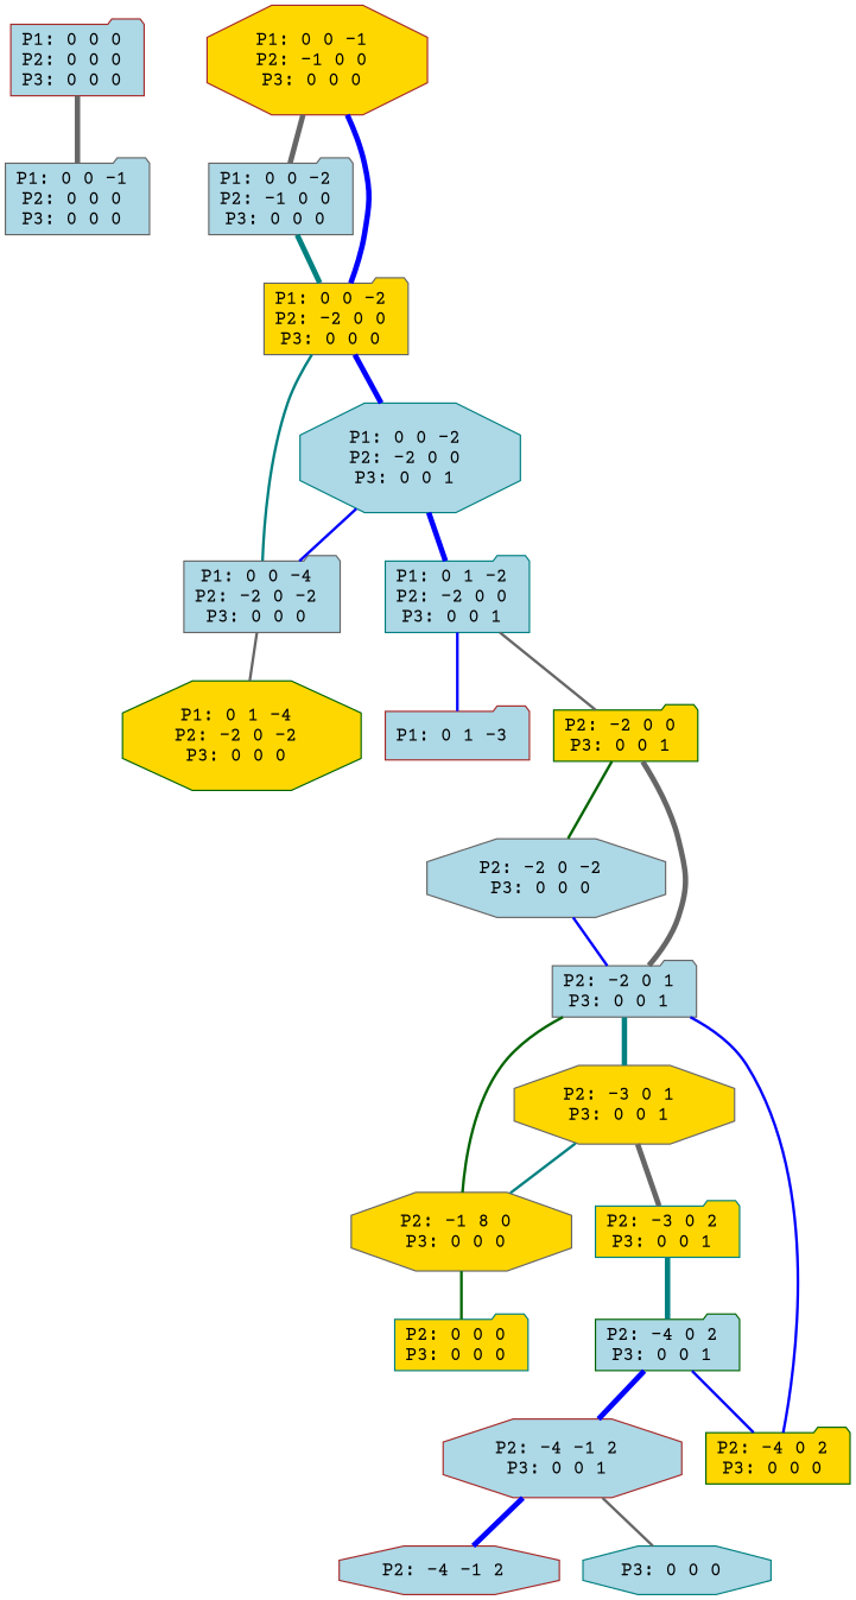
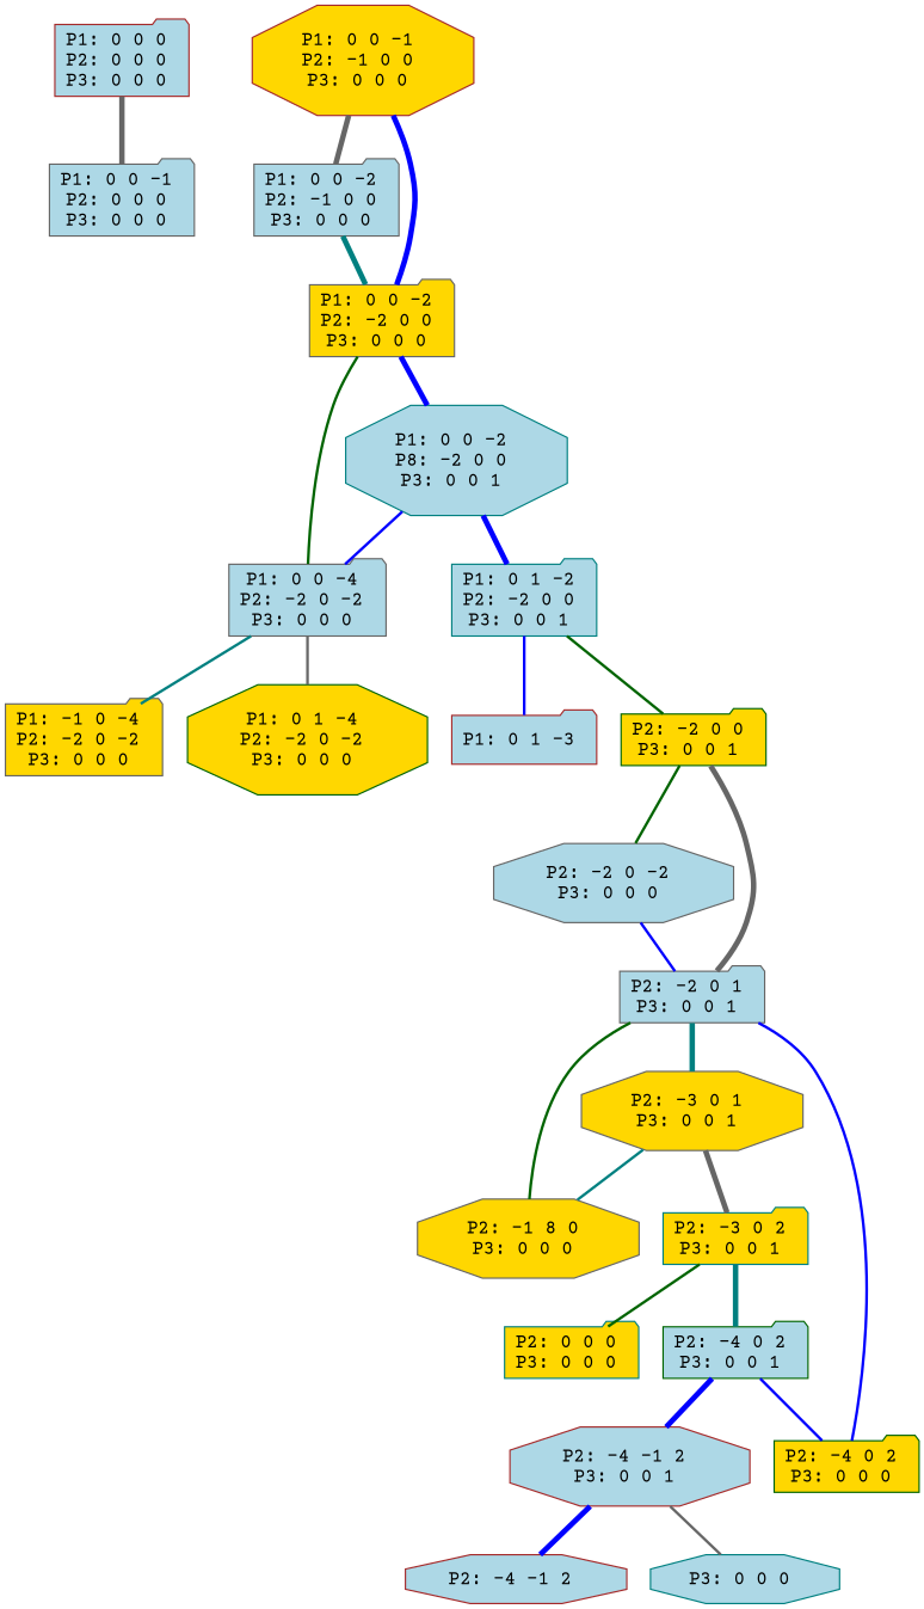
  graph {
    color=black
    fontname="Courier Prime"
    node [color=gray40 fillcolor=lightblue fontname="Courier Prime" shape=folder style=filled]
    edge [color=blue fontname="Courier Prime" style=bold]
    n1 [color=brown label="P1: 0 0 0 \nP2: 0 0 0 \nP3: 0 0 0 \n"]
    n2 [label="P1: 0 0 -1 \nP2: 0 0 0 \nP3: 0 0 0 \n"]
    n3 [color=brown fillcolor=gold label="P1: 0 0 -1 \nP2: -1 0 0 \nP3: 0 0 0 \n" shape=octagon]
    n4 [label="P1: 0 0 -2 \nP2: -1 0 0 \nP3: 0 0 0 \n"]
    n5 [fillcolor=gold label="P1: 0 0 -2 \nP2: -2 0 0 \nP3: 0 0 0 \n"]
-   n6 [color=teal label="P1: 0 0 -2 \nP2: -2 0 0 \nP3: 0 0 1 \n" shape=octagon]
+   n6 [color=teal label="P1: 0 0 -2 \nP8: -2 0 0 \nP3: 0 0 1 \n" shape=octagon]
    n7 [label="P1: 0 0 -4 \nP2: -2 0 -2 \nP3: 0 0 0 \n"]
    n8 [color=teal label="P1: 0 1 -2 \nP2: -2 0 0 \nP3: 0 0 1 \n"]
+   n9 [fillcolor=gold label="P1: -1 0 -4 \nP2: -2 0 -2 \nP3: 0 0 0 \n"]
    n10 [color=darkgreen fillcolor=gold label="P1: 0 1 -4 \nP2: -2 0 -2 \nP3: 0 0 0 \n" shape=octagon]
    n11 [color=brown label="P1: 0 1 -3 \n"]
    n12 [color=darkgreen fillcolor=gold label="P2: -2 0 0 \nP3: 0 0 1 \n"]
    n13 [label="P2: -2 0 -2 \nP3: 0 0 0 \n" shape=octagon]
    n14 [label="P2: -2 0 1 \nP3: 0 0 1 \n"]
    n15 [fillcolor=gold label="P2: -3 0 1 \nP3: 0 0 1 \n" shape=octagon]
    n16 [fillcolor=gold label="P2: -1 8 0 \nP3: 0 0 0 \n" shape=octagon]
    n17 [color=darkgreen fillcolor=gold label="P2: -4 0 2 \nP3: 0 0 0 \n"]
    n18 [color=teal fillcolor=gold label="P2: -3 0 2 \nP3: 0 0 1 \n"]
    n19 [color=teal fillcolor=gold label="P2: 0 0 0 \nP3: 0 0 0 \n"]
    n20 [color=darkgreen label="P2: -4 0 2 \nP3: 0 0 1 \n"]
    n21 [color=brown label="P2: -4 -1 2 \nP3: 0 0 1 \n" shape=octagon]
    n22 [color=brown label="P2: -4 -1 2 \n" shape=octagon]
    n23 [color=teal label="P3: 0 0 0 \n" shape=octagon]
    n1 -- n2 [color=gray40 penwidth=4.0]
    n3 -- n4 [color=gray40 penwidth=4.0]
    n4 -- n5 [color=teal penwidth=4.0]
    n5 -- n3 [penwidth=4.0]
    n5 -- n6 [penwidth=4.0]
-   n5 -- n7 [color=teal]
+   n5 -- n7 [color=darkgreen]
    n6 -- n7
    n6 -- n8 [penwidth=4.0]
+   n7 -- n9 [color=teal]
    n7 -- n10 [color=gray40]
    n8 -- n11
-   n8 -- n12 [color=gray40]
+   n8 -- n12 [color=darkgreen]
    n12 -- n13 [color=darkgreen]
    n12 -- n14 [color=gray40 penwidth=4.0]
    n13 -- n14
    n14 -- n15 [color=teal penwidth=4.0]
    n14 -- n16 [color=darkgreen]
    n14 -- n17
    n15 -- n16 [color=teal]
    n15 -- n18 [color=gray40 penwidth=4.0]
-   n16 -- n19 [color=darkgreen]
+   n18 -- n19 [color=darkgreen]
    n18 -- n20 [color=teal penwidth=4.0]
    n20 -- n17
    n20 -- n21 [penwidth=4.0]
    n21 -- n22 [penwidth=4.0]
    n21 -- n23 [color=gray40]
  }
